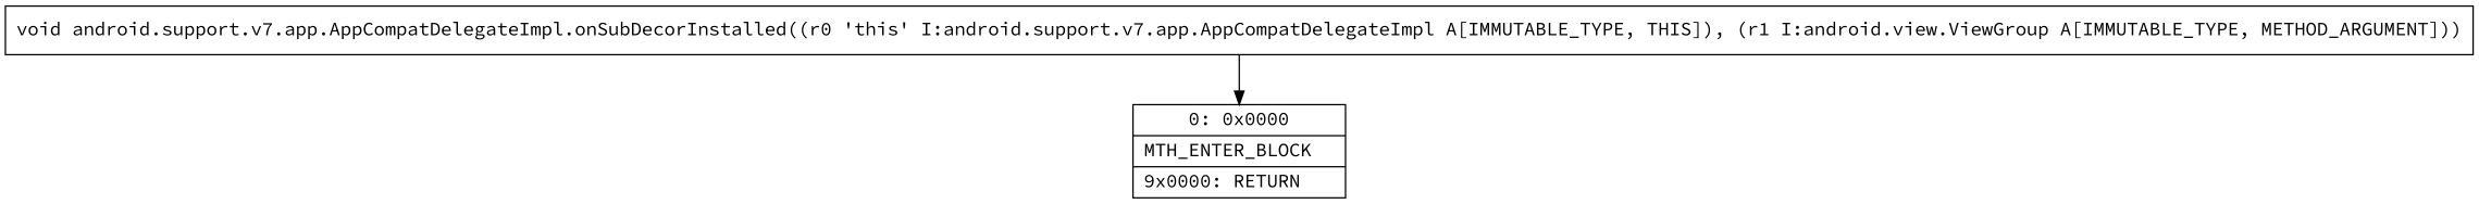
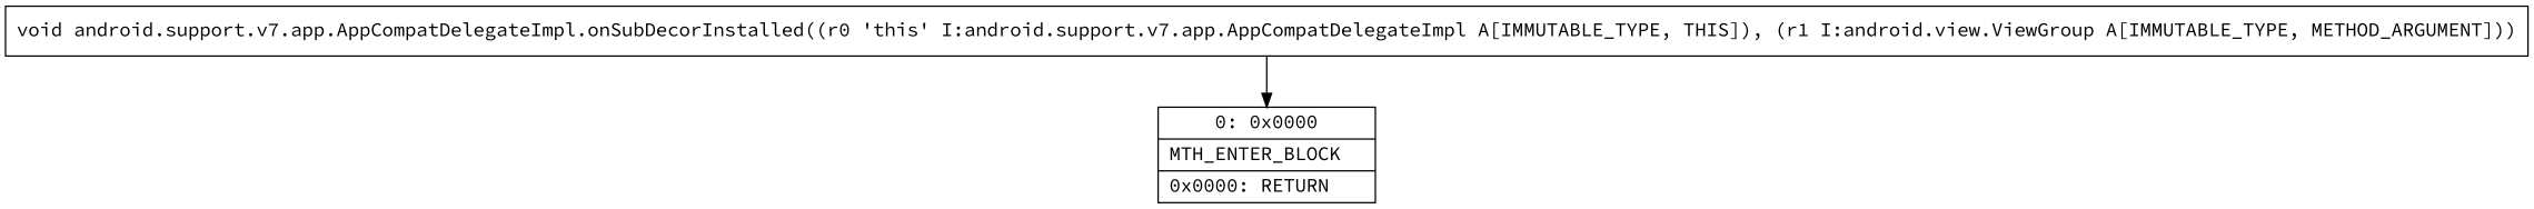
  digraph {
    fontname="Source Code Pro"
    node [shape=record fontname="Source Code Pro"]
-   n1 [label="{0\:\ 0x0000|MTH_ENTER_BLOCK\l|9x0000: RETURN   \l}"]
+   n1 [label="{0\:\ 0x0000|MTH_ENTER_BLOCK\l|0x0000: RETURN   \l}"]
    n2 [label="{void android.support.v7.app.AppCompatDelegateImpl.onSubDecorInstalled((r0 'this' I:android.support.v7.app.AppCompatDelegateImpl A[IMMUTABLE_TYPE, THIS]), (r1 I:android.view.ViewGroup A[IMMUTABLE_TYPE, METHOD_ARGUMENT])) }"]
    n2 -> n1 [fontname="Source Code Pro"]
  }
